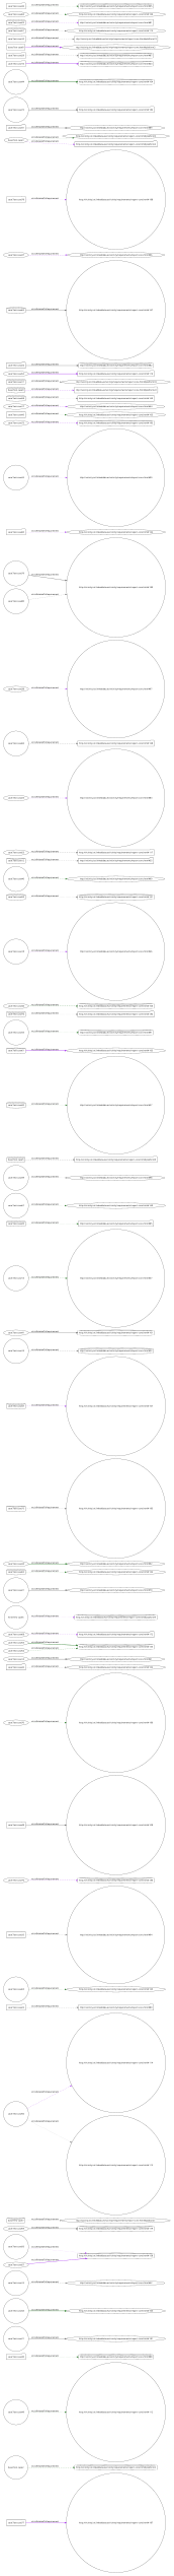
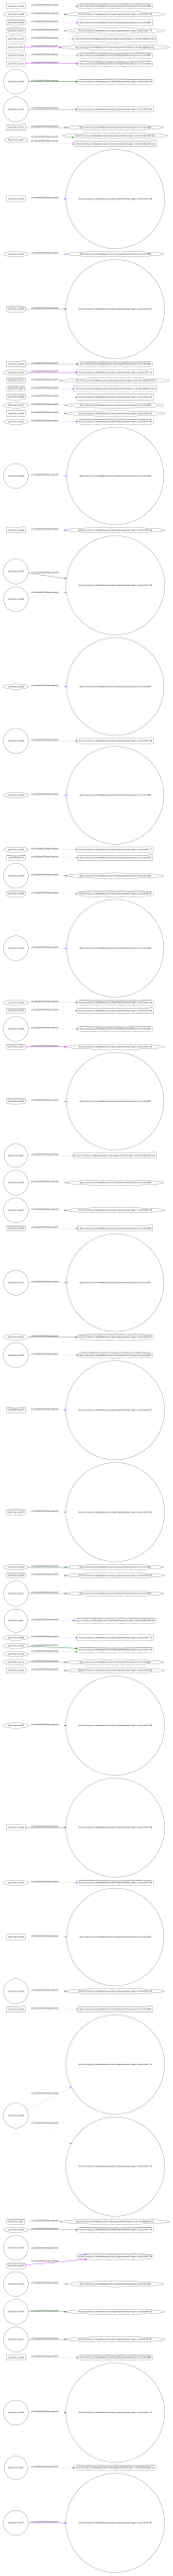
  digraph {
    fontname="Open Sans"
    rankdir=LR
    node [fontname="Open Sans" shape=ellipse]
    edge [color=gray40 fontname="Open Sans" style=dashed]
-   "base:Test-case77" [shape=folder]
+   "base:Test-case77" [shape=circle]
    "http://vicinity.iot.linkeddata.es/vicinity/requirements/report-core.html#187" [shape=circle]
    "base:Test-case2" [shape=circle]
    "http://vicinity.iot.linkeddata.es/vicinity/requirements/report-core.html#platform2" [shape=cylinder]
    "base:Test-case49" [shape=circle]
    "http://vicinity.iot.linkeddata.es/vicinity/requirements/report-core.html#112" [shape=circle]
    "base:Test-case30" [shape=folder]
    "http://vicinity.iot.linkeddata.es/vicinity/requirements/report-core.html#88" [shape=cylinder]
    "base:Test-case71" [shape=circle]
    "http://vicinity.iot.linkeddata.es/vicinity/requirements/report-core.html#181"
    "base:Test-case43" [shape=circle]
    "http://vicinity.iot.linkeddata.es/vicinity/requirements/report-core.html#103"
    "base:Test-case15" [shape=circle]
    "http://vicinity.iot.linkeddata.es/vicinity/requirements/report-core.html#42"
    "base:Test-case56" [shape=circle]
    "http://vicinity.iot.linkeddata.es/vicinity/requirements/report-core.html#158" [shape=cylinder]
    "http://vicinity.iot.linkeddata.es/vicinity/requirements/report-core.html#179" [shape=cylinder]
    "base:Test-case69"
    "base:Test-case7" [shape=cylinder]
    "http://vicinity.iot.linkeddata.es/vicinity/requirements/report-core.html#platform11"
    "base:Test-case50" [shape=circle]
    "http://vicinity.iot.linkeddata.es/vicinity/requirements/report-core.html#114" [shape=circle]
    "http://vicinity.iot.linkeddata.es/vicinity/requirements/report-core.html#113" [shape=circle]
    "base:Test-case22" [shape=folder]
    "http://vicinity.iot.linkeddata.es/vicinity/requirements/report-core.html#80" [shape=folder]
    "base:Test-case63" [shape=circle]
    "http://vicinity.iot.linkeddata.es/vicinity/requirements/report-core.html#165"
    "base:Test-case35" [shape=folder]
    "http://vicinity.iot.linkeddata.es/vicinity/requirements/report-core.html#94" [shape=circle]
    "http://vicinity.iot.linkeddata.es/vicinity/requirements/report-core.html#186" [shape=cylinder]
    "base:Test-case76"
    "base:Test-case48" [shape=folder]
    "http://vicinity.iot.linkeddata.es/vicinity/requirements/report-core.html#108" [shape=circle]
    "http://vicinity.iot.linkeddata.es/vicinity/requirements/report-core.html#180" [shape=circle]
    "base:Test-case70"
    "base:Test-case42" [shape=folder]
    "http://vicinity.iot.linkeddata.es/vicinity/requirements/report-core.html#102"
    "base:Test-case14"
    "http://vicinity.iot.linkeddata.es/vicinity/requirements/report-core.html#41"
    "http://vicinity.iot.linkeddata.es/vicinity/requirements/report-core.html#155" [shape=cylinder]
    "base:Test-case55"
    "http://vicinity.iot.linkeddata.es/vicinity/requirements/report-core.html#172" [shape=folder]
    "base:Test-case68"
    n44 [label="html:Test-case6" shape=circle]
    "http://vicinity.iot.linkeddata.es/vicinity/requirements/report-core.html#platform9" [shape=cylinder]
    "base:Test-case21" [shape=circle]
    "http://vicinity.iot.linkeddata.es/vicinity/requirements/report-core.html#79"
    "base:Test-case62" [shape=cylinder]
    "http://vicinity.iot.linkeddata.es/vicinity/requirements/report-core.html#164"
    "base:Test-case34"
    "http://vicinity.iot.linkeddata.es/vicinity/requirements/report-core.html#92"
    "base:Test-case75" [shape=cylinder]
    "http://vicinity.iot.linkeddata.es/vicinity/requirements/report-core.html#185" [shape=circle]
    "base:Test-case47" [shape=cylinder]
    "http://vicinity.iot.linkeddata.es/vicinity/requirements/report-core.html#107" [shape=circle]
    "base:Test-case19" [shape=circle]
    "http://vicinity.iot.linkeddata.es/vicinity/requirements/report-core.html#52" [shape=cylinder]
    "http://vicinity.iot.linkeddata.es/vicinity/requirements/report-core.html#101" [shape=cylinder]
    "base:Test-case41"
    "base:Test-case13" [shape=circle]
    "http://vicinity.iot.linkeddata.es/vicinity/requirements/report-core.html#37" [shape=circle]
    "base:Test-case54"
    "base:Test-case26" [shape=cylinder]
    "http://vicinity.iot.linkeddata.es/vicinity/requirements/report-core.html#85" [shape=folder]
    "base:Test-case67" [shape=circle]
    "http://vicinity.iot.linkeddata.es/vicinity/requirements/report-core.html#169"
    "base:Test-case39" [shape=circle]
    "http://vicinity.iot.linkeddata.es/vicinity/requirements/report-core.html#98"
-   "base:Test-case5" [shape=cylinder]
+   "base:Test-case5" [shape=circle]
    "http://vicinity.iot.linkeddata.es/vicinity/requirements/report-core.html#platform8" [shape=folder]
    "base:Test-case20" [shape=cylinder]
    "http://vicinity.iot.linkeddata.es/vicinity/requirements/report-core.html#57" [shape=circle]
    "base:Test-case61" [shape=cylinder]
    "http://vicinity.iot.linkeddata.es/vicinity/requirements/report-core.html#163"
    "base:Test-case33" [shape=circle]
    "http://vicinity.iot.linkeddata.es/vicinity/requirements/report-core.html#91" [shape=cylinder]
    "base:Test-case74" [shape=cylinder]
    "http://vicinity.iot.linkeddata.es/vicinity/requirements/report-core.html#184" [shape=folder]
    "http://vicinity.iot.linkeddata.es/vicinity/requirements/report-core.html#106" [shape=cylinder]
    "base:Test-case46"
    "base:Test-case18" [shape=circle]
    "http://vicinity.iot.linkeddata.es/vicinity/requirements/report-core.html#46" [shape=circle]
    "base:Test-case59" [shape=cylinder]
    "http://vicinity.iot.linkeddata.es/vicinity/requirements/report-core.html#161" [shape=cylinder]
    "base:Test-case40" [shape=circle]
    "http://vicinity.iot.linkeddata.es/vicinity/requirements/report-core.html#99"
    "base:Test-case12" [shape=cylinder]
    "http://vicinity.iot.linkeddata.es/vicinity/requirements/report-core.html#35" [shape=folder]
    "http://vicinity.iot.linkeddata.es/vicinity/requirements/report-core.html#117" [shape=folder]
    "base:Test-case53"
    "http://vicinity.iot.linkeddata.es/vicinity/requirements/report-core.html#83" [shape=circle]
    "base:Test-case25"
    "base:Test-case66" [shape=circle]
    "http://vicinity.iot.linkeddata.es/vicinity/requirements/report-core.html#168" [shape=folder]
    "http://vicinity.iot.linkeddata.es/vicinity/requirements/report-core.html#97" [shape=circle]
    "base:Test-case38"
    "base:Test-case79" [shape=circle]
    "http://vicinity.iot.linkeddata.es/vicinity/requirements/report-core.html#189" [shape=circle]
    "base:Test-case60" [shape=folder]
    "http://vicinity.iot.linkeddata.es/vicinity/requirements/report-core.html#162"
    "base:Test-case32" [shape=circle]
    "http://vicinity.iot.linkeddata.es/vicinity/requirements/report-core.html#90" [shape=circle]
    "http://vicinity.iot.linkeddata.es/vicinity/requirements/report-core.html#183" [shape=cylinder]
    "base:Test-case73"
    "base:Test-case45" [shape=folder]
    "http://vicinity.iot.linkeddata.es/vicinity/requirements/report-core.html#105"
    "base:Test-case17"
    "http://vicinity.iot.linkeddata.es/vicinity/requirements/report-core.html#44"
    "base:Test-case58" [shape=cylinder]
    "http://vicinity.iot.linkeddata.es/vicinity/requirements/report-core.html#160" [shape=folder]
    "base:Test-case9" [shape=cylinder]
    "http://vicinity.iot.linkeddata.es/vicinity/requirements/report-core.html#platform22" [shape=folder]
    "base:Test-case11" [shape=cylinder]
    "http://vicinity.iot.linkeddata.es/vicinity/requirements/report-core.html#platform33"
    "base:Test-case80" [shape=circle]
    "http://vicinity.iot.linkeddata.es/vicinity/requirements/report-core.html#116" [shape=folder]
    "base:Test-case52"
    "base:Test-case24" [shape=folder]
    "http://vicinity.iot.linkeddata.es/vicinity/requirements/report-core.html#82" [shape=cylinder]
    "base:Test-case65" [shape=cylinder]
    "http://vicinity.iot.linkeddata.es/vicinity/requirements/report-core.html#167" [shape=circle]
    "base:Test-case37"
    "http://vicinity.iot.linkeddata.es/vicinity/requirements/report-core.html#96"
    "base:Test-case78" [shape=folder]
    "http://vicinity.iot.linkeddata.es/vicinity/requirements/report-core.html#188" [shape=circle]
    "base:Test-case3"
    "http://vicinity.iot.linkeddata.es/vicinity/requirements/report-core.html#platform5"
    "http://vicinity.iot.linkeddata.es/vicinity/requirements/report-core.html#platform4" [shape=folder]
    "base:Test-case31" [shape=folder]
    "http://vicinity.iot.linkeddata.es/vicinity/requirements/report-core.html#89"
    "base:Test-case72" [shape=circle]
    "http://vicinity.iot.linkeddata.es/vicinity/requirements/report-core.html#182" [shape=folder]
    "base:Test-case44" [shape=circle]
    "http://vicinity.iot.linkeddata.es/vicinity/requirements/report-core.html#104" [shape=cylinder]
    "base:Test-case16" [shape=folder]
    "http://vicinity.iot.linkeddata.es/vicinity/requirements/report-core.html#43" [shape=cylinder]
-   "base:Test-case57"
+   "base:Test-case57" [shape=cylinder]
    "base:Test-case29" [shape=folder]
    "http://vicinity.iot.linkeddata.es/vicinity/requirements/report-core.html#87" [shape=cylinder]
    "base:Test-case8" [shape=folder]
    "http://vicinity.iot.linkeddata.es/vicinity/requirements/report-core.html#platform21"
    "base:Test-case10" [shape=folder]
    "http://vicinity.iot.linkeddata.es/vicinity/requirements/report-core.html#platform23" [shape=folder]
    "base:Test-case51" [shape=cylinder]
    "http://vicinity.iot.linkeddata.es/vicinity/requirements/report-core.html#115"
    "base:Test-case23" [shape=cylinder]
    "http://vicinity.iot.linkeddata.es/vicinity/requirements/report-core.html#81" [shape=folder]
    "base:Test-case64"
    "http://vicinity.iot.linkeddata.es/vicinity/requirements/report-core.html#166"
    "base:Test-case36" [shape=folder]
    "http://vicinity.iot.linkeddata.es/vicinity/requirements/report-core.html#95" [shape=cylinder]
    "base:Test-case77" -> "http://vicinity.iot.linkeddata.es/vicinity/requirements/report-core.html#187" [color=purple label="vtc:isRelatedToRequirement" style=bold]
    "base:Test-case2" -> "http://vicinity.iot.linkeddata.es/vicinity/requirements/report-core.html#platform2" [color=darkgreen label="vtc:isRelatedToRequirement"]
    "base:Test-case49" -> "http://vicinity.iot.linkeddata.es/vicinity/requirements/report-core.html#112" [color=darkgreen label="vtc:isRelatedToRequirement" style=dotted]
    "base:Test-case30" -> "http://vicinity.iot.linkeddata.es/vicinity/requirements/report-core.html#88" [color=darkgreen label="vtc:isRelatedToRequirement" style=dotted]
    "base:Test-case71" -> "http://vicinity.iot.linkeddata.es/vicinity/requirements/report-core.html#181" [label="vtc:isRelatedToRequirement" style=bold]
    "base:Test-case43" -> "http://vicinity.iot.linkeddata.es/vicinity/requirements/report-core.html#103" [color=darkgreen label="vtc:isRelatedToRequirement" style=bold]
    "base:Test-case15" -> "http://vicinity.iot.linkeddata.es/vicinity/requirements/report-core.html#42" [label="vtc:isRelatedToRequirement"]
    "base:Test-case56" -> "http://vicinity.iot.linkeddata.es/vicinity/requirements/report-core.html#158" [color=purple label="vtc:isRelatedToRequirement" style=dotted]
    "base:Test-case69" -> "http://vicinity.iot.linkeddata.es/vicinity/requirements/report-core.html#179" [label="vtc:isRelatedToRequirement" style=bold]
    "base:Test-case7" -> "http://vicinity.iot.linkeddata.es/vicinity/requirements/report-core.html#platform11" [label="vtc:isRelatedToRequirement" style=dotted]
    "base:Test-case50" -> "http://vicinity.iot.linkeddata.es/vicinity/requirements/report-core.html#114" [color=purple label="vtc:isRelatedToRequirement"]
    "base:Test-case50" -> "http://vicinity.iot.linkeddata.es/vicinity/requirements/report-core.html#113" [label="vtc:isRelatedToRequirement" style=dotted]
    "base:Test-case22" -> "http://vicinity.iot.linkeddata.es/vicinity/requirements/report-core.html#80" [label="vtc:isRelatedToRequirement"]
    "base:Test-case63" -> "http://vicinity.iot.linkeddata.es/vicinity/requirements/report-core.html#165" [color=darkgreen label="vtc:isRelatedToRequirement" style=dotted]
    "base:Test-case35" -> "http://vicinity.iot.linkeddata.es/vicinity/requirements/report-core.html#94" [label="vtc:isRelatedToRequirement"]
    "base:Test-case76" -> "http://vicinity.iot.linkeddata.es/vicinity/requirements/report-core.html#186" [color=purple label="vtc:isRelatedToRequirement"]
    "base:Test-case48" -> "http://vicinity.iot.linkeddata.es/vicinity/requirements/report-core.html#108" [label="vtc:isRelatedToRequirement" style=bold]
    "base:Test-case70" -> "http://vicinity.iot.linkeddata.es/vicinity/requirements/report-core.html#180" [color=darkgreen label="vtc:isRelatedToRequirement" style=dotted]
    "base:Test-case42" -> "http://vicinity.iot.linkeddata.es/vicinity/requirements/report-core.html#102" [label="vtc:isRelatedToRequirement"]
    "base:Test-case14" -> "http://vicinity.iot.linkeddata.es/vicinity/requirements/report-core.html#41" [label="vtc:isRelatedToRequirement" style=bold]
    "base:Test-case55" -> "http://vicinity.iot.linkeddata.es/vicinity/requirements/report-core.html#155" [color=darkgreen label="vtc:isRelatedToRequirement" style=bold]
    "base:Test-case68" -> "http://vicinity.iot.linkeddata.es/vicinity/requirements/report-core.html#172" [color=purple label="vtc:isRelatedToRequirement"]
    n44 -> "http://vicinity.iot.linkeddata.es/vicinity/requirements/report-core.html#platform9" [color=purple label="vtc:isRelatedToRequirement" style=dotted]
    "base:Test-case21" -> "http://vicinity.iot.linkeddata.es/vicinity/requirements/report-core.html#79" [label="vtc:isRelatedToRequirement" style=bold]
    "base:Test-case62" -> "http://vicinity.iot.linkeddata.es/vicinity/requirements/report-core.html#164" [color=darkgreen label="vtc:isRelatedToRequirement" style=dotted]
    "base:Test-case34" -> "http://vicinity.iot.linkeddata.es/vicinity/requirements/report-core.html#92" [color=darkgreen label="vtc:isRelatedToRequirement" style=bold]
    "base:Test-case75" -> "http://vicinity.iot.linkeddata.es/vicinity/requirements/report-core.html#185" [label="vtc:isRelatedToRequirement"]
    "base:Test-case47" -> "http://vicinity.iot.linkeddata.es/vicinity/requirements/report-core.html#107" [color=purple label="vtc:isRelatedToRequirement"]
    "base:Test-case19" -> "http://vicinity.iot.linkeddata.es/vicinity/requirements/report-core.html#52" [label="vtc:isRelatedToRequirement"]
    "base:Test-case41" -> "http://vicinity.iot.linkeddata.es/vicinity/requirements/report-core.html#101" [label="vtc:isRelatedToRequirement" style=bold]
    "base:Test-case13" -> "http://vicinity.iot.linkeddata.es/vicinity/requirements/report-core.html#37" [color=darkgreen label="vtc:isRelatedToRequirement"]
    "base:Test-case54" -> "http://vicinity.iot.linkeddata.es/vicinity/requirements/report-core.html#155" [color=darkgreen label="vtc:isRelatedToRequirement"]
    "base:Test-case26" -> "http://vicinity.iot.linkeddata.es/vicinity/requirements/report-core.html#85" [color=darkgreen label="vtc:isRelatedToRequirement" style=dotted]
    "base:Test-case67" -> "http://vicinity.iot.linkeddata.es/vicinity/requirements/report-core.html#169" [color=darkgreen label="vtc:isRelatedToRequirement" style=dotted]
    "base:Test-case39" -> "http://vicinity.iot.linkeddata.es/vicinity/requirements/report-core.html#98" [label="vtc:isRelatedToRequirement" style=dotted]
    "base:Test-case5" -> "http://vicinity.iot.linkeddata.es/vicinity/requirements/report-core.html#platform8" [label="vtc:isRelatedToRequirement"]
    "base:Test-case20" -> "http://vicinity.iot.linkeddata.es/vicinity/requirements/report-core.html#57" [color=darkgreen label="vtc:isRelatedToRequirement" style=dotted]
    "base:Test-case61" -> "http://vicinity.iot.linkeddata.es/vicinity/requirements/report-core.html#163" [color=purple label="vtc:isRelatedToRequirement" style=bold]
    "base:Test-case33" -> "http://vicinity.iot.linkeddata.es/vicinity/requirements/report-core.html#91" [color=darkgreen label="vtc:isRelatedToRequirement" style=dotted]
    "base:Test-case74" -> "http://vicinity.iot.linkeddata.es/vicinity/requirements/report-core.html#184" [label="vtc:isRelatedToRequirement" style=dotted]
    "base:Test-case46" -> "http://vicinity.iot.linkeddata.es/vicinity/requirements/report-core.html#106" [color=darkgreen label="vtc:isRelatedToRequirement"]
    "base:Test-case18" -> "http://vicinity.iot.linkeddata.es/vicinity/requirements/report-core.html#46" [color=purple label="vtc:isRelatedToRequirement"]
    "base:Test-case59" -> "http://vicinity.iot.linkeddata.es/vicinity/requirements/report-core.html#161" [label="vtc:isRelatedToRequirement" style=dotted]
    "base:Test-case40" -> "http://vicinity.iot.linkeddata.es/vicinity/requirements/report-core.html#99" [color=darkgreen label="vtc:isRelatedToRequirement"]
    "base:Test-case12" -> "http://vicinity.iot.linkeddata.es/vicinity/requirements/report-core.html#35" [label="vtc:isRelatedToRequirement"]
    "base:Test-case53" -> "http://vicinity.iot.linkeddata.es/vicinity/requirements/report-core.html#117" [label="vtc:isRelatedToRequirement"]
    "base:Test-case25" -> "http://vicinity.iot.linkeddata.es/vicinity/requirements/report-core.html#83" [color=purple label="vtc:isRelatedToRequirement"]
    "base:Test-case66" -> "http://vicinity.iot.linkeddata.es/vicinity/requirements/report-core.html#168" [label="vtc:isRelatedToRequirement"]
    "base:Test-case38" -> "http://vicinity.iot.linkeddata.es/vicinity/requirements/report-core.html#97" [color=purple label="vtc:isRelatedToRequirement" style=dotted]
    "base:Test-case79" -> "http://vicinity.iot.linkeddata.es/vicinity/requirements/report-core.html#189" [label="vtc:isRelatedToRequirement" style=bold]
    "base:Test-case60" -> "http://vicinity.iot.linkeddata.es/vicinity/requirements/report-core.html#162" [color=purple label="vtc:isRelatedToRequirement" style=dotted]
    "base:Test-case32" -> "http://vicinity.iot.linkeddata.es/vicinity/requirements/report-core.html#90" [color=purple label="vtc:isRelatedToRequirement" style=dotted]
    "base:Test-case73" -> "http://vicinity.iot.linkeddata.es/vicinity/requirements/report-core.html#183" [color=purple label="vtc:isRelatedToRequirement"]
    "base:Test-case45" -> "http://vicinity.iot.linkeddata.es/vicinity/requirements/report-core.html#105" [color=darkgreen label="vtc:isRelatedToRequirement" style=dotted]
    "base:Test-case17" -> "http://vicinity.iot.linkeddata.es/vicinity/requirements/report-core.html#44" [color=purple label="vtc:isRelatedToRequirement"]
    "base:Test-case58" -> "http://vicinity.iot.linkeddata.es/vicinity/requirements/report-core.html#160" [label="vtc:isRelatedToRequirement" style=dotted]
    "base:Test-case9" -> "http://vicinity.iot.linkeddata.es/vicinity/requirements/report-core.html#platform22" [color=purple label="vtc:isRelatedToRequirement"]
    "base:Test-case11" -> "http://vicinity.iot.linkeddata.es/vicinity/requirements/report-core.html#platform33" [label="vtc:isRelatedToRequirement" style=dotted]
    "base:Test-case80" -> "http://vicinity.iot.linkeddata.es/vicinity/requirements/report-core.html#189" [label="vtc:isRelatedToRequirement"]
    "base:Test-case52" -> "http://vicinity.iot.linkeddata.es/vicinity/requirements/report-core.html#116" [color=purple label="vtc:isRelatedToRequirement" style=bold]
    "base:Test-case24" -> "http://vicinity.iot.linkeddata.es/vicinity/requirements/report-core.html#82" [label="vtc:isRelatedToRequirement" style=bold]
    "base:Test-case65" -> "http://vicinity.iot.linkeddata.es/vicinity/requirements/report-core.html#167" [label="vtc:isRelatedToRequirement" style=bold]
    "base:Test-case37" -> "http://vicinity.iot.linkeddata.es/vicinity/requirements/report-core.html#96" [color=purple label="vtc:isRelatedToRequirement"]
    "base:Test-case78" -> "http://vicinity.iot.linkeddata.es/vicinity/requirements/report-core.html#188" [color=purple label="vtc:isRelatedToRequirement" style=dotted]
    "base:Test-case3" -> "http://vicinity.iot.linkeddata.es/vicinity/requirements/report-core.html#platform5" [color=darkgreen label="vtc:isRelatedToRequirement" style=dotted]
    "base:Test-case3" -> "http://vicinity.iot.linkeddata.es/vicinity/requirements/report-core.html#platform4" [color=purple label="vtc:isRelatedToRequirement"]
    "base:Test-case31" -> "http://vicinity.iot.linkeddata.es/vicinity/requirements/report-core.html#89" [label="vtc:isRelatedToRequirement" style=bold]
    "base:Test-case72" -> "http://vicinity.iot.linkeddata.es/vicinity/requirements/report-core.html#182" [label="vtc:isRelatedToRequirement" style=bold]
    "base:Test-case44" -> "http://vicinity.iot.linkeddata.es/vicinity/requirements/report-core.html#104" [color=darkgreen label="vtc:isRelatedToRequirement" style=bold]
    "base:Test-case16" -> "http://vicinity.iot.linkeddata.es/vicinity/requirements/report-core.html#43" [color=purple label="vtc:isRelatedToRequirement" style=bold]
    "base:Test-case57" -> "http://vicinity.iot.linkeddata.es/vicinity/requirements/report-core.html#158" [color=purple label="vtc:isRelatedToRequirement" style=bold]
    "base:Test-case29" -> "http://vicinity.iot.linkeddata.es/vicinity/requirements/report-core.html#87" [label="vtc:isRelatedToRequirement"]
    "base:Test-case8" -> "http://vicinity.iot.linkeddata.es/vicinity/requirements/report-core.html#platform21" [color=purple label="vtc:isRelatedToRequirement" style=bold]
    "base:Test-case10" -> "http://vicinity.iot.linkeddata.es/vicinity/requirements/report-core.html#platform23" [label="vtc:isRelatedToRequirement"]
    "base:Test-case51" -> "http://vicinity.iot.linkeddata.es/vicinity/requirements/report-core.html#115" [label="vtc:isRelatedToRequirement"]
    "base:Test-case23" -> "http://vicinity.iot.linkeddata.es/vicinity/requirements/report-core.html#81" [color=purple label="vtc:isRelatedToRequirement"]
    "base:Test-case64" -> "http://vicinity.iot.linkeddata.es/vicinity/requirements/report-core.html#166" [color=darkgreen label="vtc:isRelatedToRequirement" style=dotted]
    "base:Test-case36" -> "http://vicinity.iot.linkeddata.es/vicinity/requirements/report-core.html#95" [color=darkgreen label="vtc:isRelatedToRequirement" style=dotted]
  }
